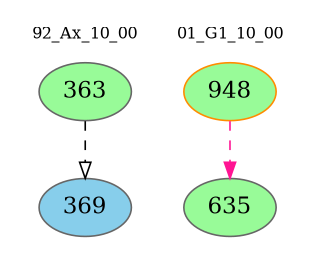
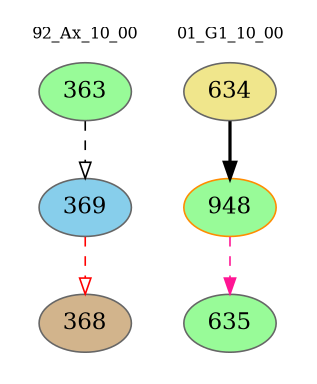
  digraph {
    node [color=gray40 fillcolor=palegreen style=filled]
    edge [arrowhead=onormal color=black style=dashed]
    n1 [label=363]
    n2 [fillcolor=skyblue label=369]
+   n3 [fillcolor=tan label=368]
+   n4 [fillcolor=khaki label=634]
    n5 [color=darkorange label=948]
    n6 [label=635]
    subgraph cluster_1 {
      color=white
      fontsize=10
      label="92_Ax_10_00"
      n1
      n2
+     n3
    }
    subgraph cluster_2 {
      color=white
      fontsize=10
      label="01_G1_10_00"
+     n4
      n5
      n6
    }
    n1 -> n2
+   n2 -> n3 [color=red]
+   n4 -> n5 [arrowhead=normal style=bold]
    n5 -> n6 [arrowhead=normal color=deeppink]
  }
